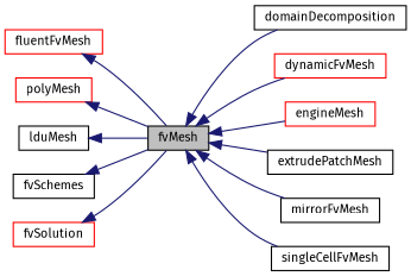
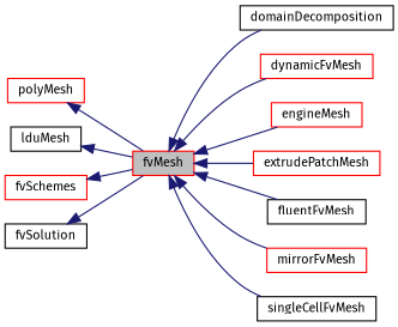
  digraph {
    fontname="Fira Sans"
    rankdir=LR
    node [color=black fontname="Fira Sans" fontsize=10 shape=record]
    edge [color=midnightblue dir=back fontname="Fira Sans" fontsize=10 labelfontname=Helvetica labelfontsize=10 style=solid]
-   n1 [fillcolor=grey75 fontcolor=black height=0.2 label=fvMesh style=filled width=0.4]
+   n1 [color=red fillcolor=grey75 fontcolor=black height=0.2 label=fvMesh style=filled width=0.4]
    n2 [height=0.2 label=domainDecomposition width=0.4]
    n3 [color=red height=0.2 label=dynamicFvMesh width=0.4]
    n4 [color=red height=0.2 label=engineMesh width=0.4]
-   n5 [height=0.2 label=extrudePatchMesh width=0.4]
-   n6 [color=red height=0.2 label=fluentFvMesh width=0.4]
-   n7 [height=0.2 label=mirrorFvMesh width=0.4]
+   n5 [color=red height=0.2 label=extrudePatchMesh width=0.4]
+   n6 [height=0.2 label=fluentFvMesh width=0.4]
+   n7 [color=red height=0.2 label=mirrorFvMesh width=0.4]
    n8 [height=0.2 label=singleCellFvMesh width=0.4]
    n9 [color=red height=0.2 label=polyMesh width=0.4]
    n10 [height=0.2 label=lduMesh width=0.4]
-   n11 [height=0.2 label=fvSchemes width=0.4]
-   n12 [color=red height=0.2 label=fvSolution width=0.4]
+   n11 [color=red height=0.2 label=fvSchemes width=0.4]
+   n12 [height=0.2 label=fvSolution width=0.4]
    n1 -> n2
    n1 -> n3
    n1 -> n4
    n1 -> n5
-   n6 -> n1
+   n1 -> n6
    n1 -> n7
    n1 -> n8
    n9 -> n1
    n10 -> n1
    n11 -> n1
    n12 -> n1
  }
